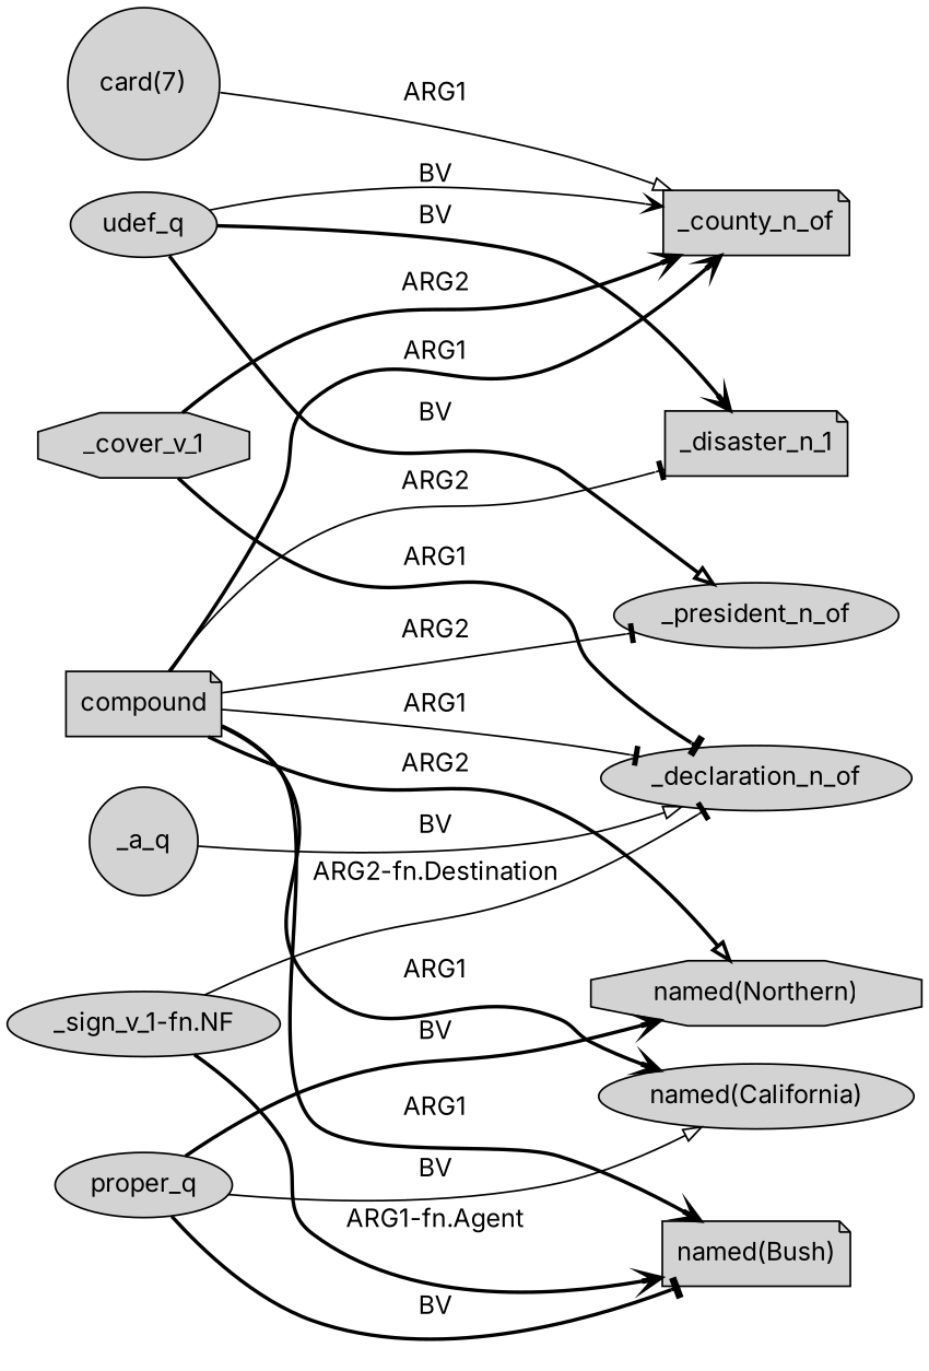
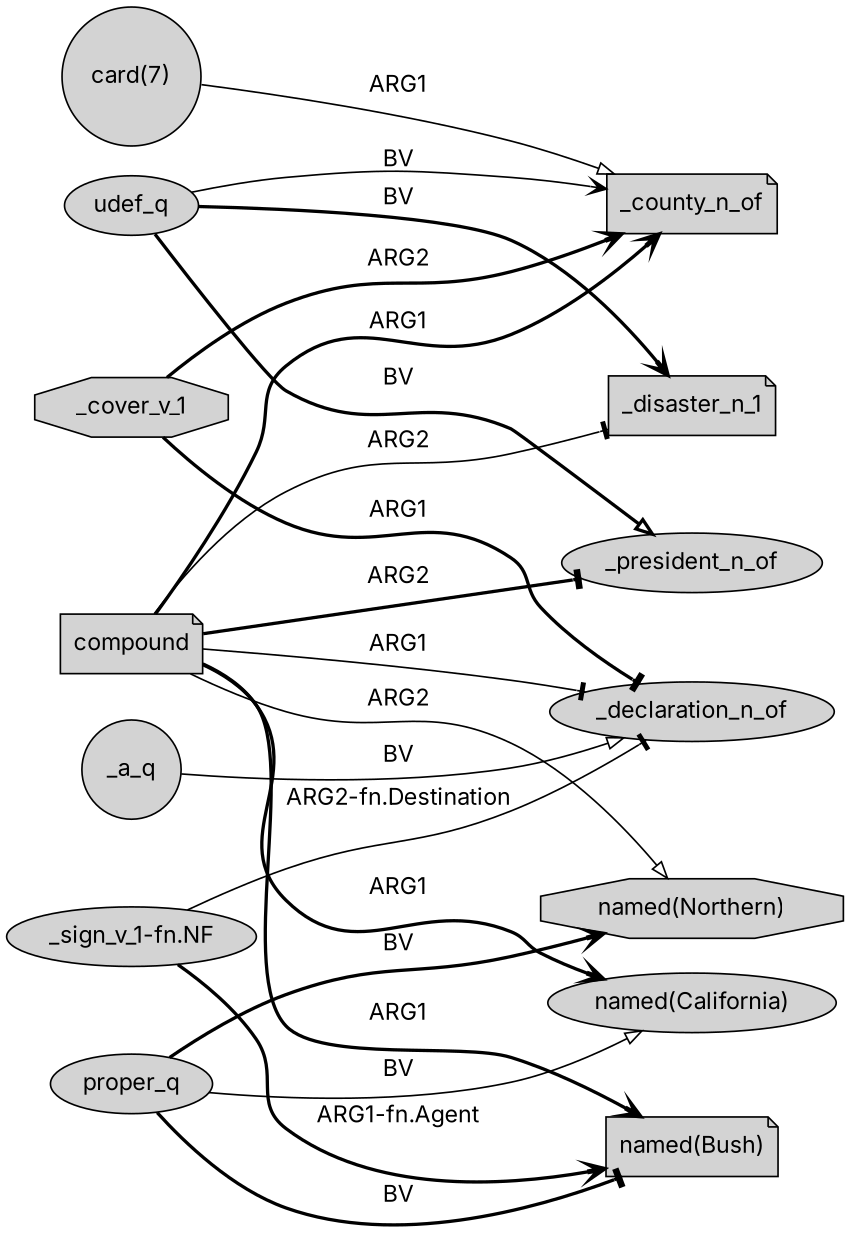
  digraph {
    fontname=Inter
    rankdir=LR
    node [fontname=Inter shape=ellipse style=filled]
    edge [arrowhead=vee fontname=Inter style=bold]
    _disaster_n_1 [shape=note]
    udef_q
    _president_n_of
    _county_n_of [shape=note]
    compound [shape=note]
    "named(Bush)" [shape=note]
    _declaration_n_of
    "named(California)"
    "named(Northern)" [shape=octagon]
    "card(7)" [shape=circle]
    "_sign_v_1-fn.NF"
    proper_q
    _a_q [shape=circle]
    _cover_v_1 [shape=octagon]
    udef_q -> _disaster_n_1 [label=BV]
    udef_q -> _president_n_of [arrowhead=onormal label=BV]
    udef_q -> _county_n_of [label=BV style=solid]
    compound -> _disaster_n_1 [arrowhead=tee label=ARG2 style=solid]
-   compound -> _president_n_of [arrowhead=tee label=ARG2 style=solid]
+   compound -> _president_n_of [arrowhead=tee label=ARG2]
    compound -> _county_n_of [label=ARG1]
    compound -> "named(Bush)" [label=ARG1]
    compound -> _declaration_n_of [arrowhead=tee label=ARG1 style=solid]
    compound -> "named(California)" [label=ARG1]
-   compound -> "named(Northern)" [arrowhead=onormal label=ARG2]
+   compound -> "named(Northern)" [arrowhead=onormal label=ARG2 style=solid]
    "card(7)" -> _county_n_of [arrowhead=onormal label=ARG1 style=solid]
    "_sign_v_1-fn.NF" -> "named(Bush)" [label="ARG1-fn.Agent"]
    "_sign_v_1-fn.NF" -> _declaration_n_of [arrowhead=tee label="ARG2-fn.Destination" style=solid]
    proper_q -> "named(Bush)" [arrowhead=tee label=BV]
    proper_q -> "named(California)" [arrowhead=onormal label=BV style=solid]
    proper_q -> "named(Northern)" [label=BV]
    _a_q -> _declaration_n_of [arrowhead=onormal label=BV style=solid]
    _cover_v_1 -> _county_n_of [label=ARG2]
    _cover_v_1 -> _declaration_n_of [arrowhead=tee label=ARG1]
  }
